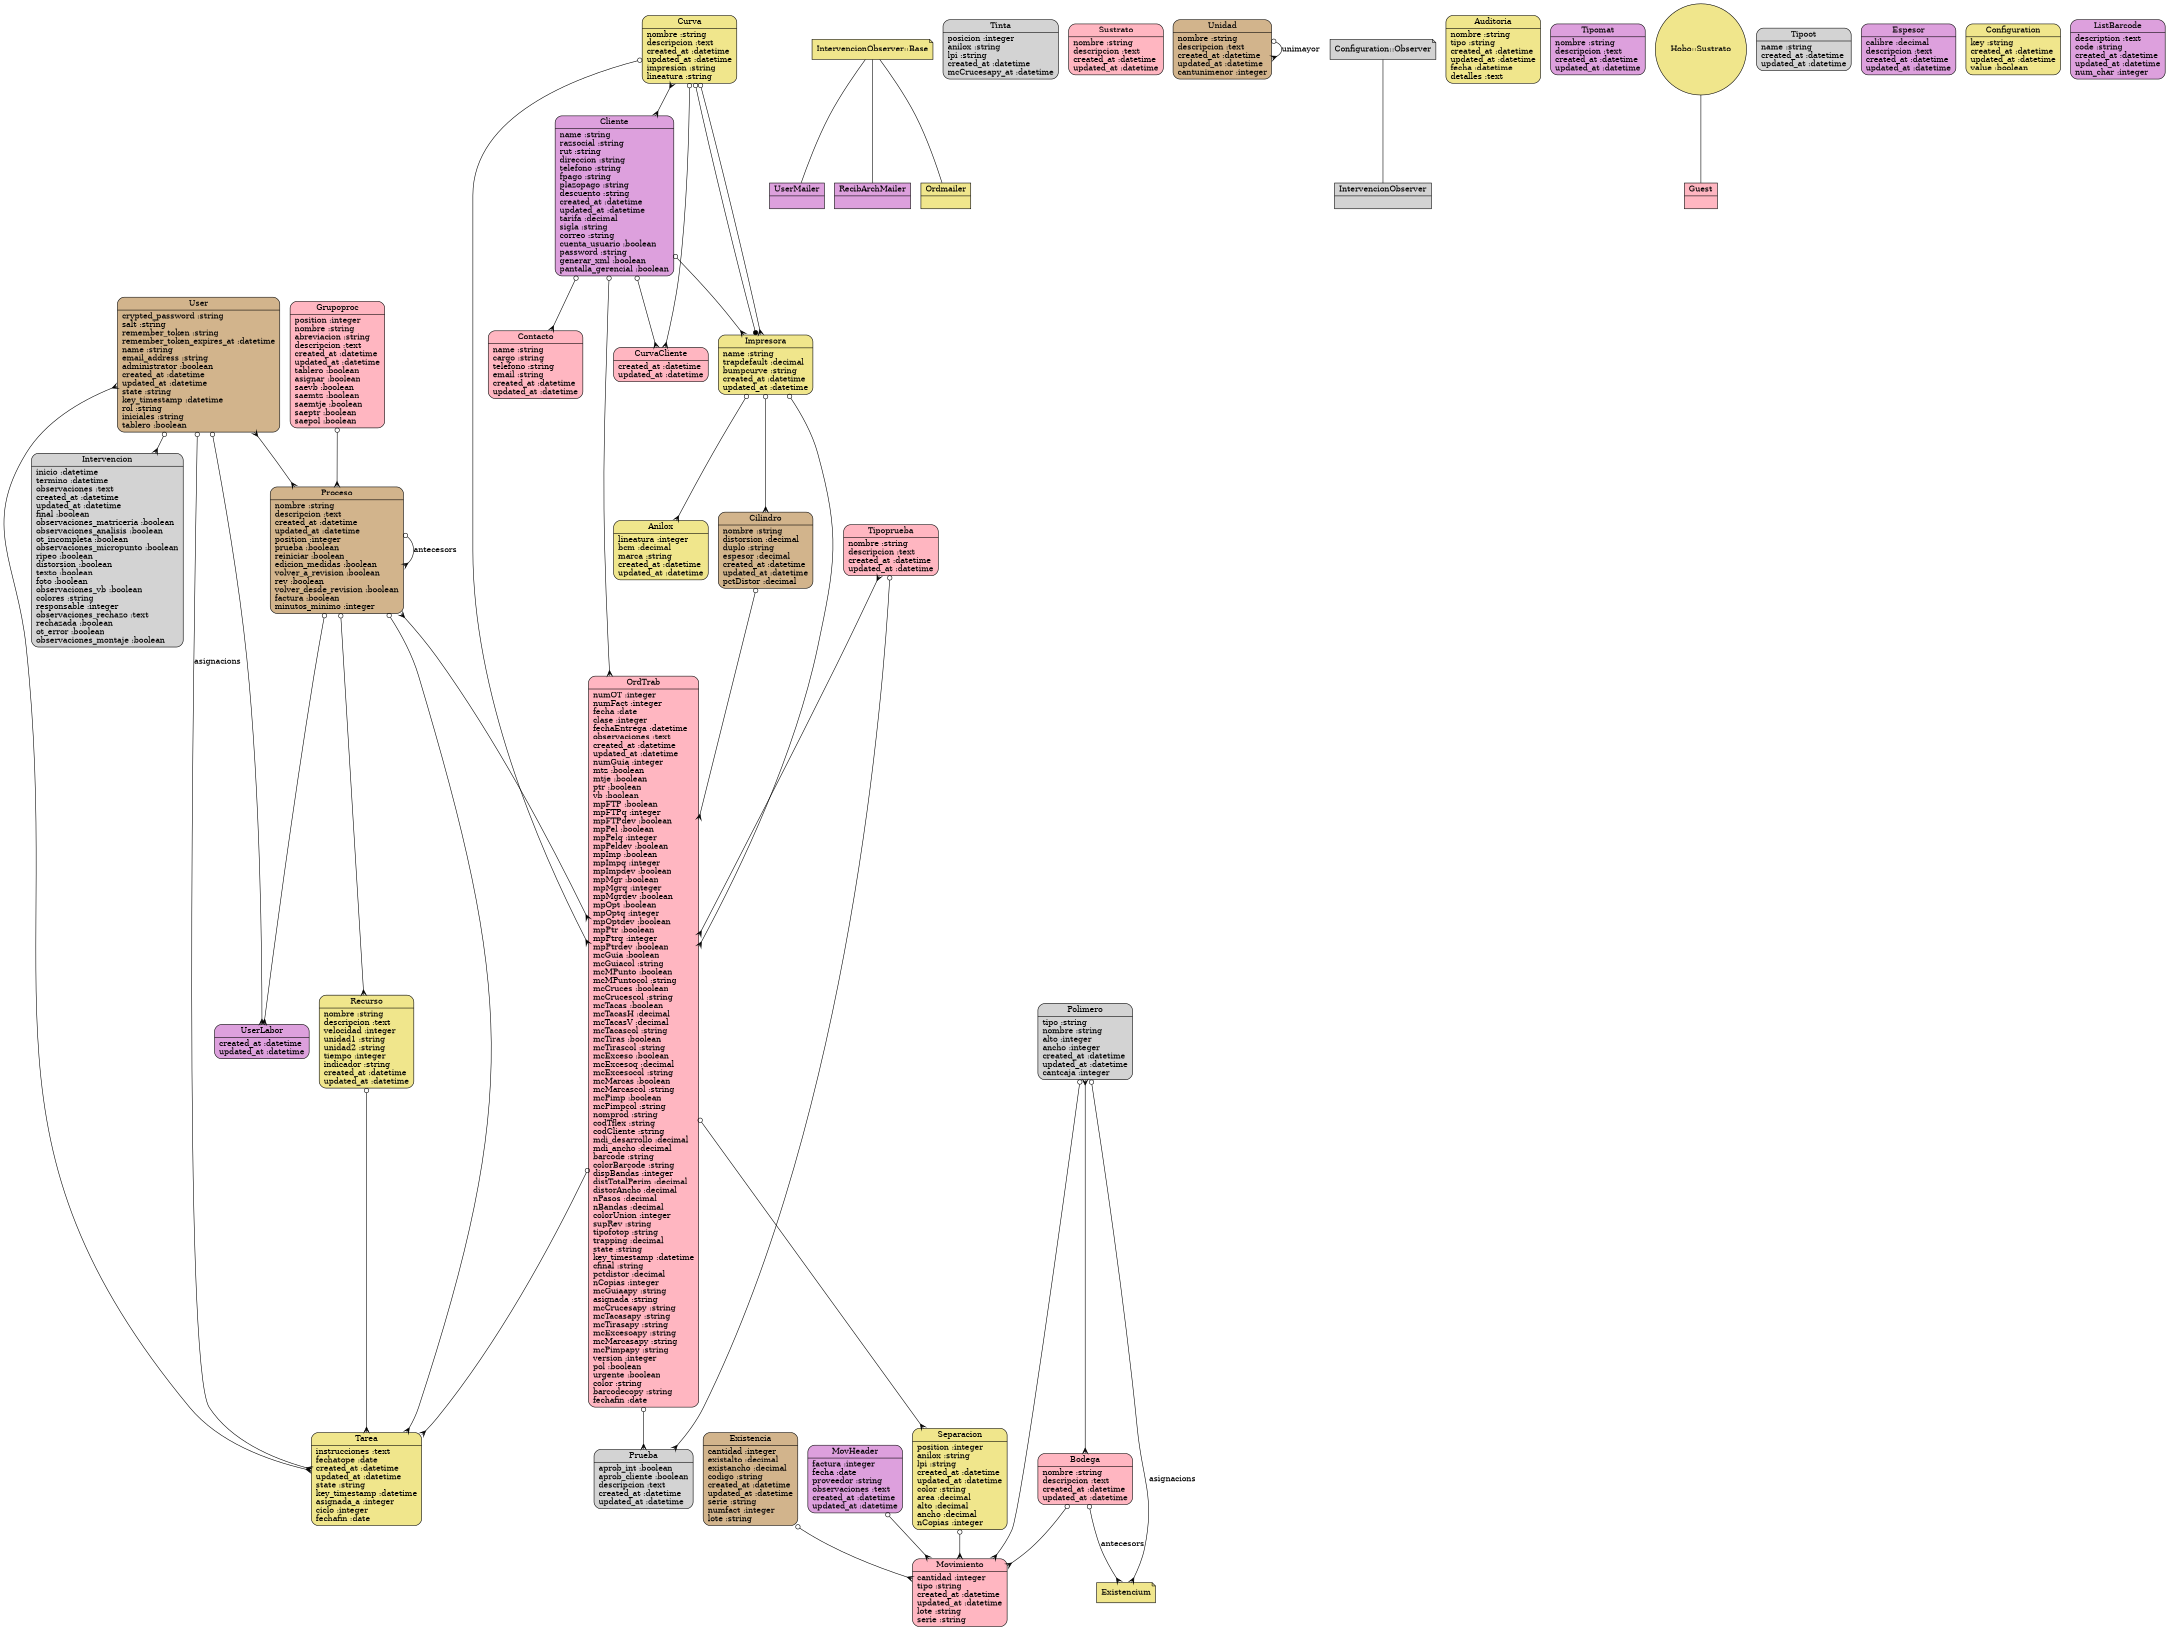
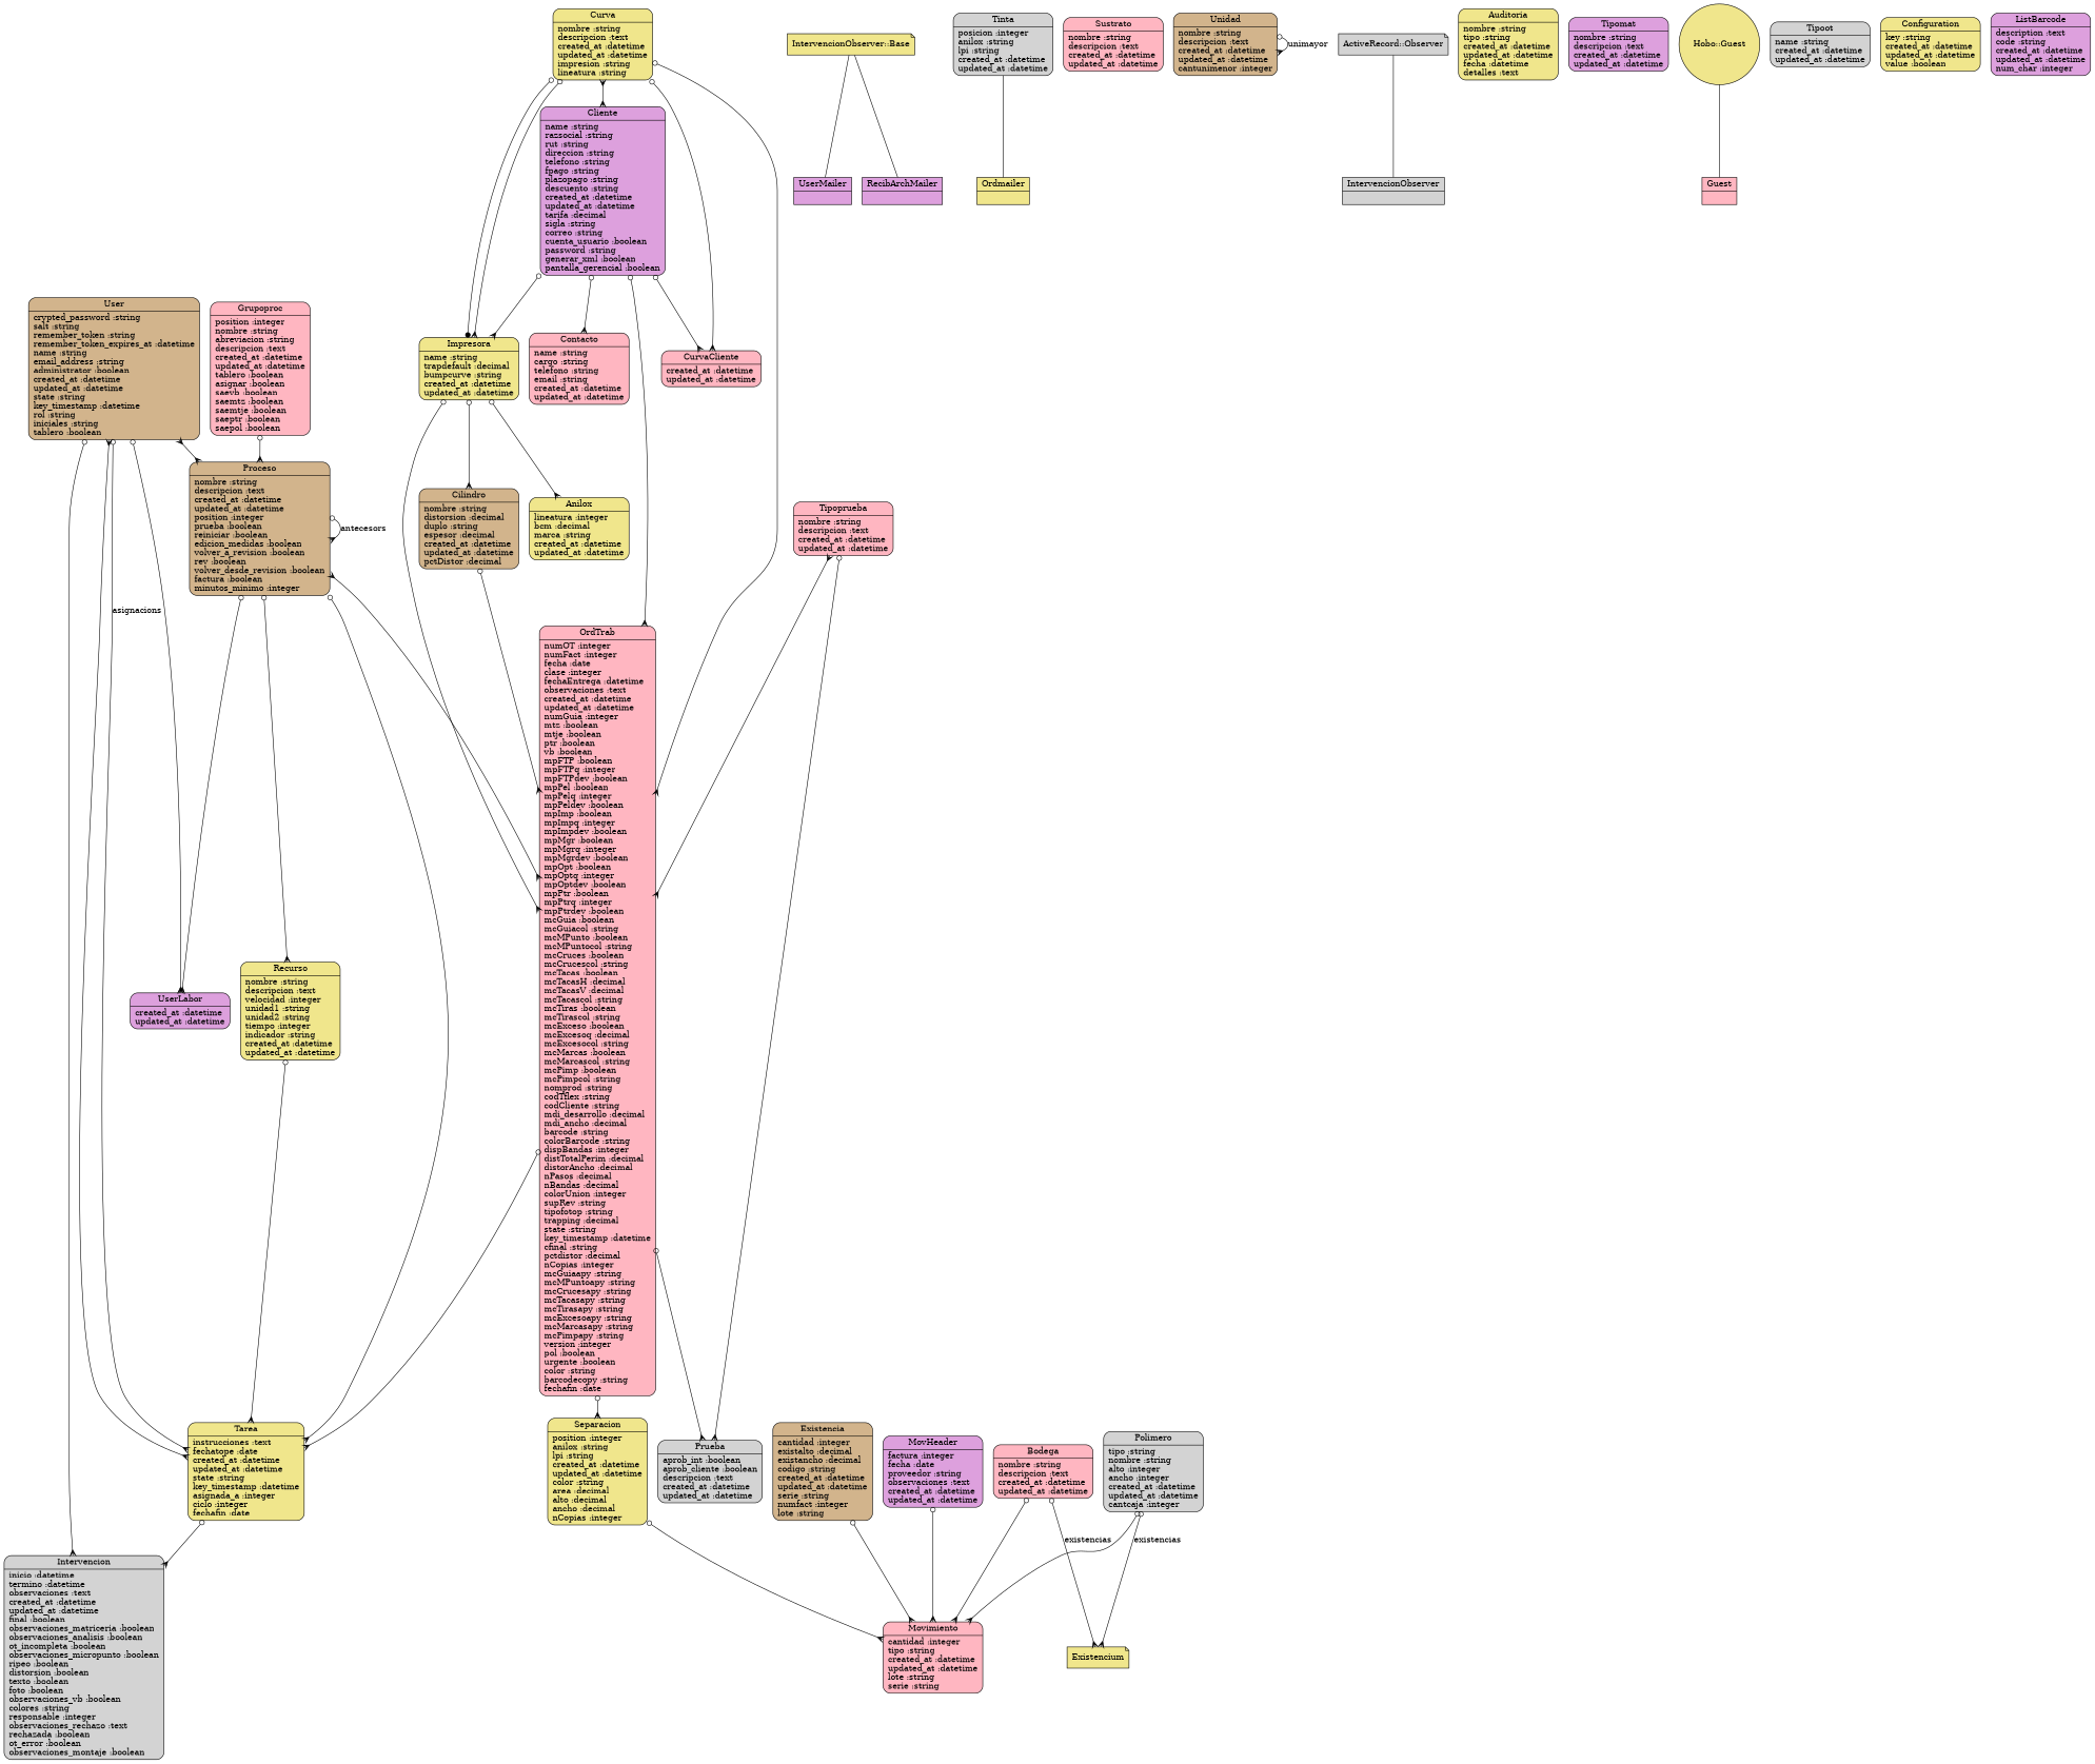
  digraph {
    splines=true
    node [fillcolor=khaki shape=Mrecord style=filled]
    edge [arrowhead=crow arrowtail=odot dir=both]
    n1 [fillcolor=tan label="{User|crypted_password :string\lsalt :string\lremember_token :string\lremember_token_expires_at :datetime\lname :string\lemail_address :string\ladministrator :boolean\lcreated_at :datetime\lupdated_at :datetime\lstate :string\lkey_timestamp :datetime\lrol :string\liniciales :string\ltablero :boolean\l}"]
    n2 [fillcolor=lightgrey label="{Intervencion|inicio :datetime\ltermino :datetime\lobservaciones :text\lcreated_at :datetime\lupdated_at :datetime\lfinal :boolean\lobservaciones_matriceria :boolean\lobservaciones_analisis :boolean\lot_incompleta :boolean\lobservaciones_micropunto :boolean\lripeo :boolean\ldistorsion :boolean\ltexto :boolean\lfoto :boolean\lobservaciones_vb :boolean\lcolores :string\lresponsable :integer\lobservaciones_rechazo :text\lrechazada :boolean\lot_error :boolean\lobservaciones_montaje :boolean\l}"]
    n3 [fillcolor=plum label="{UserLabor|created_at :datetime\lupdated_at :datetime\l}"]
    n4 [fillcolor=tan label="{Proceso|nombre :string\ldescripcion :text\lcreated_at :datetime\lupdated_at :datetime\lposition :integer\lprueba :boolean\lreiniciar :boolean\ledicion_medidas :boolean\lvolver_a_revision :boolean\lrev :boolean\lvolver_desde_revision :boolean\lfactura :boolean\lminutos_minimo :integer\l}"]
    n5 [label="{Tarea|instrucciones :text\lfechatope :date\lcreated_at :datetime\lupdated_at :datetime\lstate :string\lkey_timestamp :datetime\lasignada_a :integer\lciclo :integer\lfechafin :date\l}"]
-   n6 [fillcolor=lightpink label="{OrdTrab|numOT :integer\lnumFact :integer\lfecha :date\lclase :integer\lfechaEntrega :datetime\lobservaciones :text\lcreated_at :datetime\lupdated_at :datetime\lnumGuia :integer\lmtz :boolean\lmtje :boolean\lptr :boolean\lvb :boolean\lmpFTP :boolean\lmpFTPq :integer\lmpFTPdev :boolean\lmpPel :boolean\lmpPelq :integer\lmpPeldev :boolean\lmpImp :boolean\lmpImpq :integer\lmpImpdev :boolean\lmpMgr :boolean\lmpMgrq :integer\lmpMgrdev :boolean\lmpOpt :boolean\lmpOptq :integer\lmpOptdev :boolean\lmpPtr :boolean\lmpPtrq :integer\lmpPtrdev :boolean\lmcGuia :boolean\lmcGuiacol :string\lmcMPunto :boolean\lmcMPuntocol :string\lmcCruces :boolean\lmcCrucescol :string\lmcTacas :boolean\lmcTacasH :decimal\lmcTacasV :decimal\lmcTacascol :string\lmcTiras :boolean\lmcTirascol :string\lmcExceso :boolean\lmcExcesoq :decimal\lmcExcesocol :string\lmcMarcas :boolean\lmcMarcascol :string\lmcPimp :boolean\lmcPimpcol :string\lnomprod :string\lcodTflex :string\lcodCliente :string\lmdi_desarrollo :decimal\lmdi_ancho :decimal\lbarcode :string\lcolorBarcode :string\ldispBandas :integer\ldistTotalPerim :decimal\ldistorAncho :decimal\lnPasos :decimal\lnBandas :decimal\lcolorUnion :integer\lsupRev :string\ltipofotop :string\ltrapping :decimal\lstate :string\lkey_timestamp :datetime\lcfinal :string\lpctdistor :decimal\lnCopias :integer\lmcGuiaapy :string\lasignada :string\lmcCrucesapy :string\lmcTacasapy :string\lmcTirasapy :string\lmcExcesoapy :string\lmcMarcasapy :string\lmcPimpapy :string\lversion :integer\lpol :boolean\lurgente :boolean\lcolor :string\lbarcodecopy :string\lfechafin :date\l}"]
+   n6 [fillcolor=lightpink label="{OrdTrab|numOT :integer\lnumFact :integer\lfecha :date\lclase :integer\lfechaEntrega :datetime\lobservaciones :text\lcreated_at :datetime\lupdated_at :datetime\lnumGuia :integer\lmtz :boolean\lmtje :boolean\lptr :boolean\lvb :boolean\lmpFTP :boolean\lmpFTPq :integer\lmpFTPdev :boolean\lmpPel :boolean\lmpPelq :integer\lmpPeldev :boolean\lmpImp :boolean\lmpImpq :integer\lmpImpdev :boolean\lmpMgr :boolean\lmpMgrq :integer\lmpMgrdev :boolean\lmpOpt :boolean\lmpOptq :integer\lmpOptdev :boolean\lmpPtr :boolean\lmpPtrq :integer\lmpPtrdev :boolean\lmcGuia :boolean\lmcGuiacol :string\lmcMPunto :boolean\lmcMPuntocol :string\lmcCruces :boolean\lmcCrucescol :string\lmcTacas :boolean\lmcTacasH :decimal\lmcTacasV :decimal\lmcTacascol :string\lmcTiras :boolean\lmcTirascol :string\lmcExceso :boolean\lmcExcesoq :decimal\lmcExcesocol :string\lmcMarcas :boolean\lmcMarcascol :string\lmcPimp :boolean\lmcPimpcol :string\lnomprod :string\lcodTflex :string\lcodCliente :string\lmdi_desarrollo :decimal\lmdi_ancho :decimal\lbarcode :string\lcolorBarcode :string\ldispBandas :integer\ldistTotalPerim :decimal\ldistorAncho :decimal\lnPasos :decimal\lnBandas :decimal\lcolorUnion :integer\lsupRev :string\ltipofotop :string\ltrapping :decimal\lstate :string\lkey_timestamp :datetime\lcfinal :string\lpctdistor :decimal\lnCopias :integer\lmcGuiaapy :string\lmcMPuntoapy :string\lmcCrucesapy :string\lmcTacasapy :string\lmcTirasapy :string\lmcExcesoapy :string\lmcMarcasapy :string\lmcPimpapy :string\lversion :integer\lpol :boolean\lurgente :boolean\lcolor :string\lbarcodecopy :string\lfechafin :date\l}"]
    n7 [label="{Recurso|nombre :string\ldescripcion :text\lvelocidad :integer\lunidad1 :string\lunidad2 :string\ltiempo :integer\lindicador :string\lcreated_at :datetime\lupdated_at :datetime\l}"]
    n8 [label="{Impresora|name :string\ltrapdefault :decimal\lbumpcurve :string\lcreated_at :datetime\lupdated_at :datetime\l}"]
    n9 [fillcolor=tan label="{Cilindro|nombre :string\ldistorsion :decimal\lduplo :string\lespesor :decimal\lcreated_at :datetime\lupdated_at :datetime\lpctDistor :decimal\l}"]
    n10 [label="{Anilox|lineatura :integer\lbcm :decimal\lmarca :string\lcreated_at :datetime\lupdated_at :datetime\l}"]
    n11 [fillcolor=lightgrey label="{Prueba|aprob_int :boolean\laprob_cliente :boolean\ldescripcion :text\lcreated_at :datetime\lupdated_at :datetime\l}"]
    n12 [label="{Separacion|position :integer\lanilox :string\llpi :string\lcreated_at :datetime\lupdated_at :datetime\lcolor :string\larea :decimal\lalto :decimal\lancho :decimal\lnCopias :integer\l}"]
    n13 [fillcolor=plum label="{UserMailer|}" shape=record]
-   n14 [fillcolor=lightgrey label="{Tinta|posicion :integer\lanilox :string\llpi :string\lcreated_at :datetime\lmcCrucesapy_at :datetime\l}"]
+   n14 [fillcolor=lightgrey label="{Tinta|posicion :integer\lanilox :string\llpi :string\lcreated_at :datetime\lupdated_at :datetime\l}"]
    n15 [fillcolor=plum label="{RecibArchMailer|}" shape=record]
    n16 [fillcolor=tan label="{Existencia|cantidad :integer\lexistalto :decimal\lexistancho :decimal\lcodigo :string\lcreated_at :datetime\lupdated_at :datetime\lserie :string\lnumfact :integer\llote :string\l}"]
    n17 [fillcolor=lightpink label="{Movimiento|cantidad :integer\ltipo :string\lcreated_at :datetime\lupdated_at :datetime\llote :string\lserie :string\l}"]
    n18 [fillcolor=plum label="{MovHeader|factura :integer\lfecha :date\lproveedor :string\lobservaciones :text\lcreated_at :datetime\lupdated_at :datetime\l}"]
    n19 [fillcolor=lightpink label="{Sustrato|nombre :string\ldescripcion :text\lcreated_at :datetime\lupdated_at :datetime\l}"]
    n20 [fillcolor=lightpink label="{Tipoprueba|nombre :string\ldescripcion :text\lcreated_at :datetime\lupdated_at :datetime\l}"]
    n21 [fillcolor=tan label="{Unidad|nombre :string\ldescripcion :text\lcreated_at :datetime\lupdated_at :datetime\lcantunimenor :integer\l}"]
    Existencium [shape=note]
    n23 [fillcolor=lightgrey label="{IntervencionObserver|}" shape=record]
    n24 [fillcolor=lightpink label="{Grupoproc|position :integer\lnombre :string\labreviacion :string\ldescripcion :text\lcreated_at :datetime\lupdated_at :datetime\ltablero :boolean\lasignar :boolean\lsaevb :boolean\lsaemtz :boolean\lsaemtje :boolean\lsaeptr :boolean\lsaepol :boolean\l}"]
    n25 [label="{Auditoria|nombre :string\ltipo :string\lcreated_at :datetime\lupdated_at :datetime\lfecha :datetime\ldetalles :text\l}"]
    n26 [fillcolor=plum label="{Tipomat|nombre :string\ldescripcion :text\lcreated_at :datetime\lupdated_at :datetime\l}"]
    n27 [fillcolor=lightgrey label="{Polimero|tipo :string\lnombre :string\lalto :integer\lancho :integer\lcreated_at :datetime\lupdated_at :datetime\lcantcaja :integer\l}"]
    n28 [fillcolor=lightpink label="{Bodega|nombre :string\ldescripcion :text\lcreated_at :datetime\lupdated_at :datetime\l}"]
    n29 [label="{Curva|nombre :string\ldescripcion :text\lcreated_at :datetime\lupdated_at :datetime\limpresion :string\llineatura :string\l}"]
    n30 [fillcolor=lightpink label="{CurvaCliente|created_at :datetime\lupdated_at :datetime\l}"]
    n31 [fillcolor=plum label="{Cliente|name :string\lrazsocial :string\lrut :string\ldireccion :string\ltelefono :string\lfpago :string\lplazopago :string\ldescuento :string\lcreated_at :datetime\lupdated_at :datetime\ltarifa :decimal\lsigla :string\lcorreo :string\lcuenta_usuario :boolean\lpassword :string\lgenerar_xml :boolean\lpantalla_gerencial :boolean\l}"]
    n32 [fillcolor=lightpink label="{Contacto|name :string\lcargo :string\ltelefono :string\lemail :string\lcreated_at :datetime\lupdated_at :datetime\l}"]
    n33 [label="{Ordmailer|}" shape=record]
    n34 [fillcolor=lightpink label="{Guest|}" shape=record]
    n35 [fillcolor=lightgrey label="{Tipoot|name :string\lcreated_at :datetime\lupdated_at :datetime\l}"]
-   n36 [fillcolor=plum label="{Espesor|calibre :decimal\ldescripcion :text\lcreated_at :datetime\lupdated_at :datetime\l}"]
    n37 [label="{Configuration|key :string\lcreated_at :datetime\lupdated_at :datetime\lvalue :boolean\l}"]
    n38 [fillcolor=plum label="{ListBarcode|description :text\lcode :string\lcreated_at :datetime\lupdated_at :datetime\lnum_char :integer\l}"]
    n39 [label="IntervencionObserver::Base" shape=note]
-   "ActiveRecord::Observer" [fillcolor=lightgrey shape=note label="Configuration::Observer"]
-   "Hobo::Guest" [shape=circle label="Hobo::Sustrato"]
+   "ActiveRecord::Observer" [fillcolor=lightgrey shape=note]
+   "Hobo::Guest" [shape=circle]
    n1 -> n2
    n1 -> n3
    n1 -> n4 [arrowtail=crow]
    n1 -> n5 [label=asignacions]
    n1 -> n5 [arrowtail=crow]
    n4 -> n3
    n4 -> n4 [label=antecesors]
    n4 -> n5
    n4 -> n6 [arrowtail=crow]
    n4 -> n7
+   n5 -> n2
    n6 -> n5
    n6 -> n11
    n6 -> n12
    n7 -> n5
    n8 -> n6
    n8 -> n9
    n8 -> n10
    n9 -> n6
    n12 -> n17
    n16 -> n17
    n18 -> n17
    n20 -> n6 [arrowtail=crow]
    n20 -> n11
    n21 -> n21 [label=unimayor]
    n24 -> n4
    n27 -> n17
-   n27 -> Existencium [label=asignacions]
-   n27 -> n28 [arrowtail=crow]
+   n27 -> Existencium [label=existencias]
    n28 -> n17
-   n28 -> Existencium [label=antecesors]
+   n28 -> Existencium [label=existencias]
    n29 -> n6
    n29 -> n8 [arrowhead=dot]
    n29 -> n8
    n29 -> n30
    n29 -> n31 [arrowtail=crow]
    n31 -> n6
    n31 -> n8
    n31 -> n30
    n31 -> n32
    n39 -> n13 [arrowhead=none arrowtail=onormal dir=""]
    n39 -> n15 [arrowhead=none arrowtail=onormal dir=""]
-   n39 -> n33 [arrowhead=none arrowtail=onormal dir=""]
+   n14 -> n33 [arrowhead=none arrowtail=onormal dir=""]
    "ActiveRecord::Observer" -> n23 [arrowhead=none arrowtail=onormal dir=""]
    "Hobo::Guest" -> n34 [arrowhead=none arrowtail=onormal dir=""]
  }
